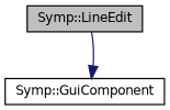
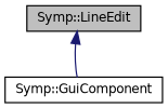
  digraph {
    node [color=black fontname=Helvetica fontsize=10 shape=record style=filled]
    n1 [fillcolor=grey75 fontcolor=black height=0.2 label="Symp::LineEdit" width=0.4]
    n2 [fillcolor=white height=0.2 label="Symp::GuiComponent" width=0.4]
-   n2 -> n1 [color=midnightblue dir=back fontname=Helvetica fontsize=10 labelfontname=Helvetica labelfontsize=10 style=solid]
+   n1 -> n2 [color=midnightblue dir=back fontname=Helvetica fontsize=10 labelfontname=Helvetica labelfontsize=10 style=solid]
  }
